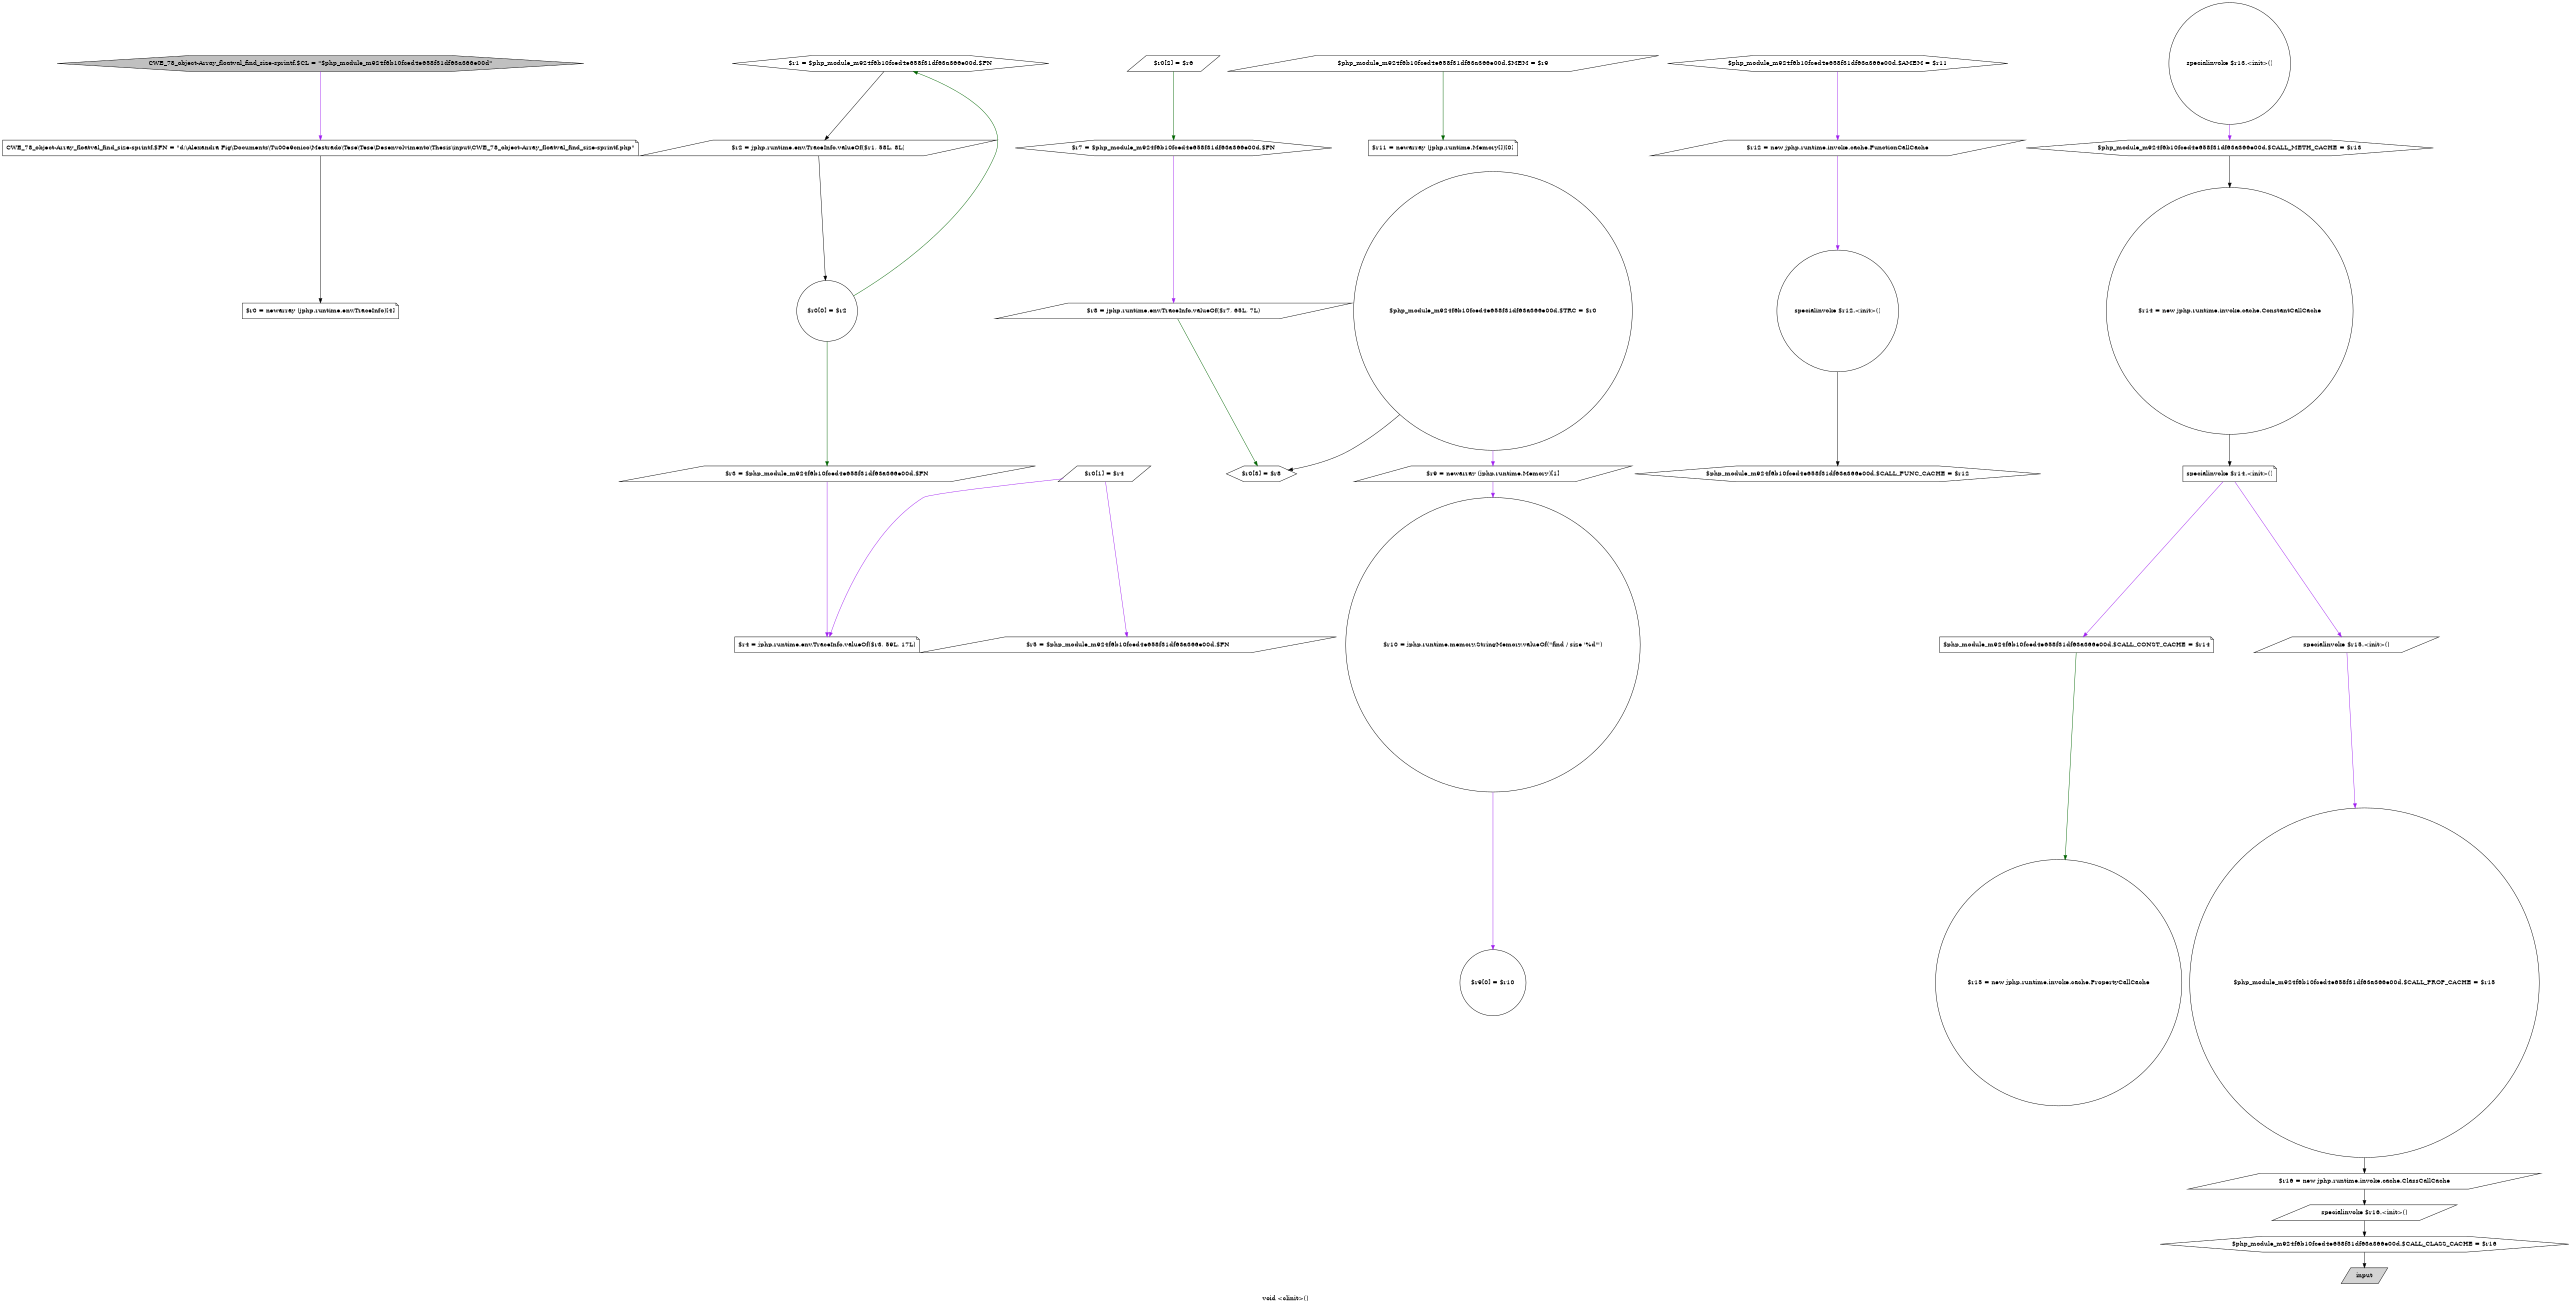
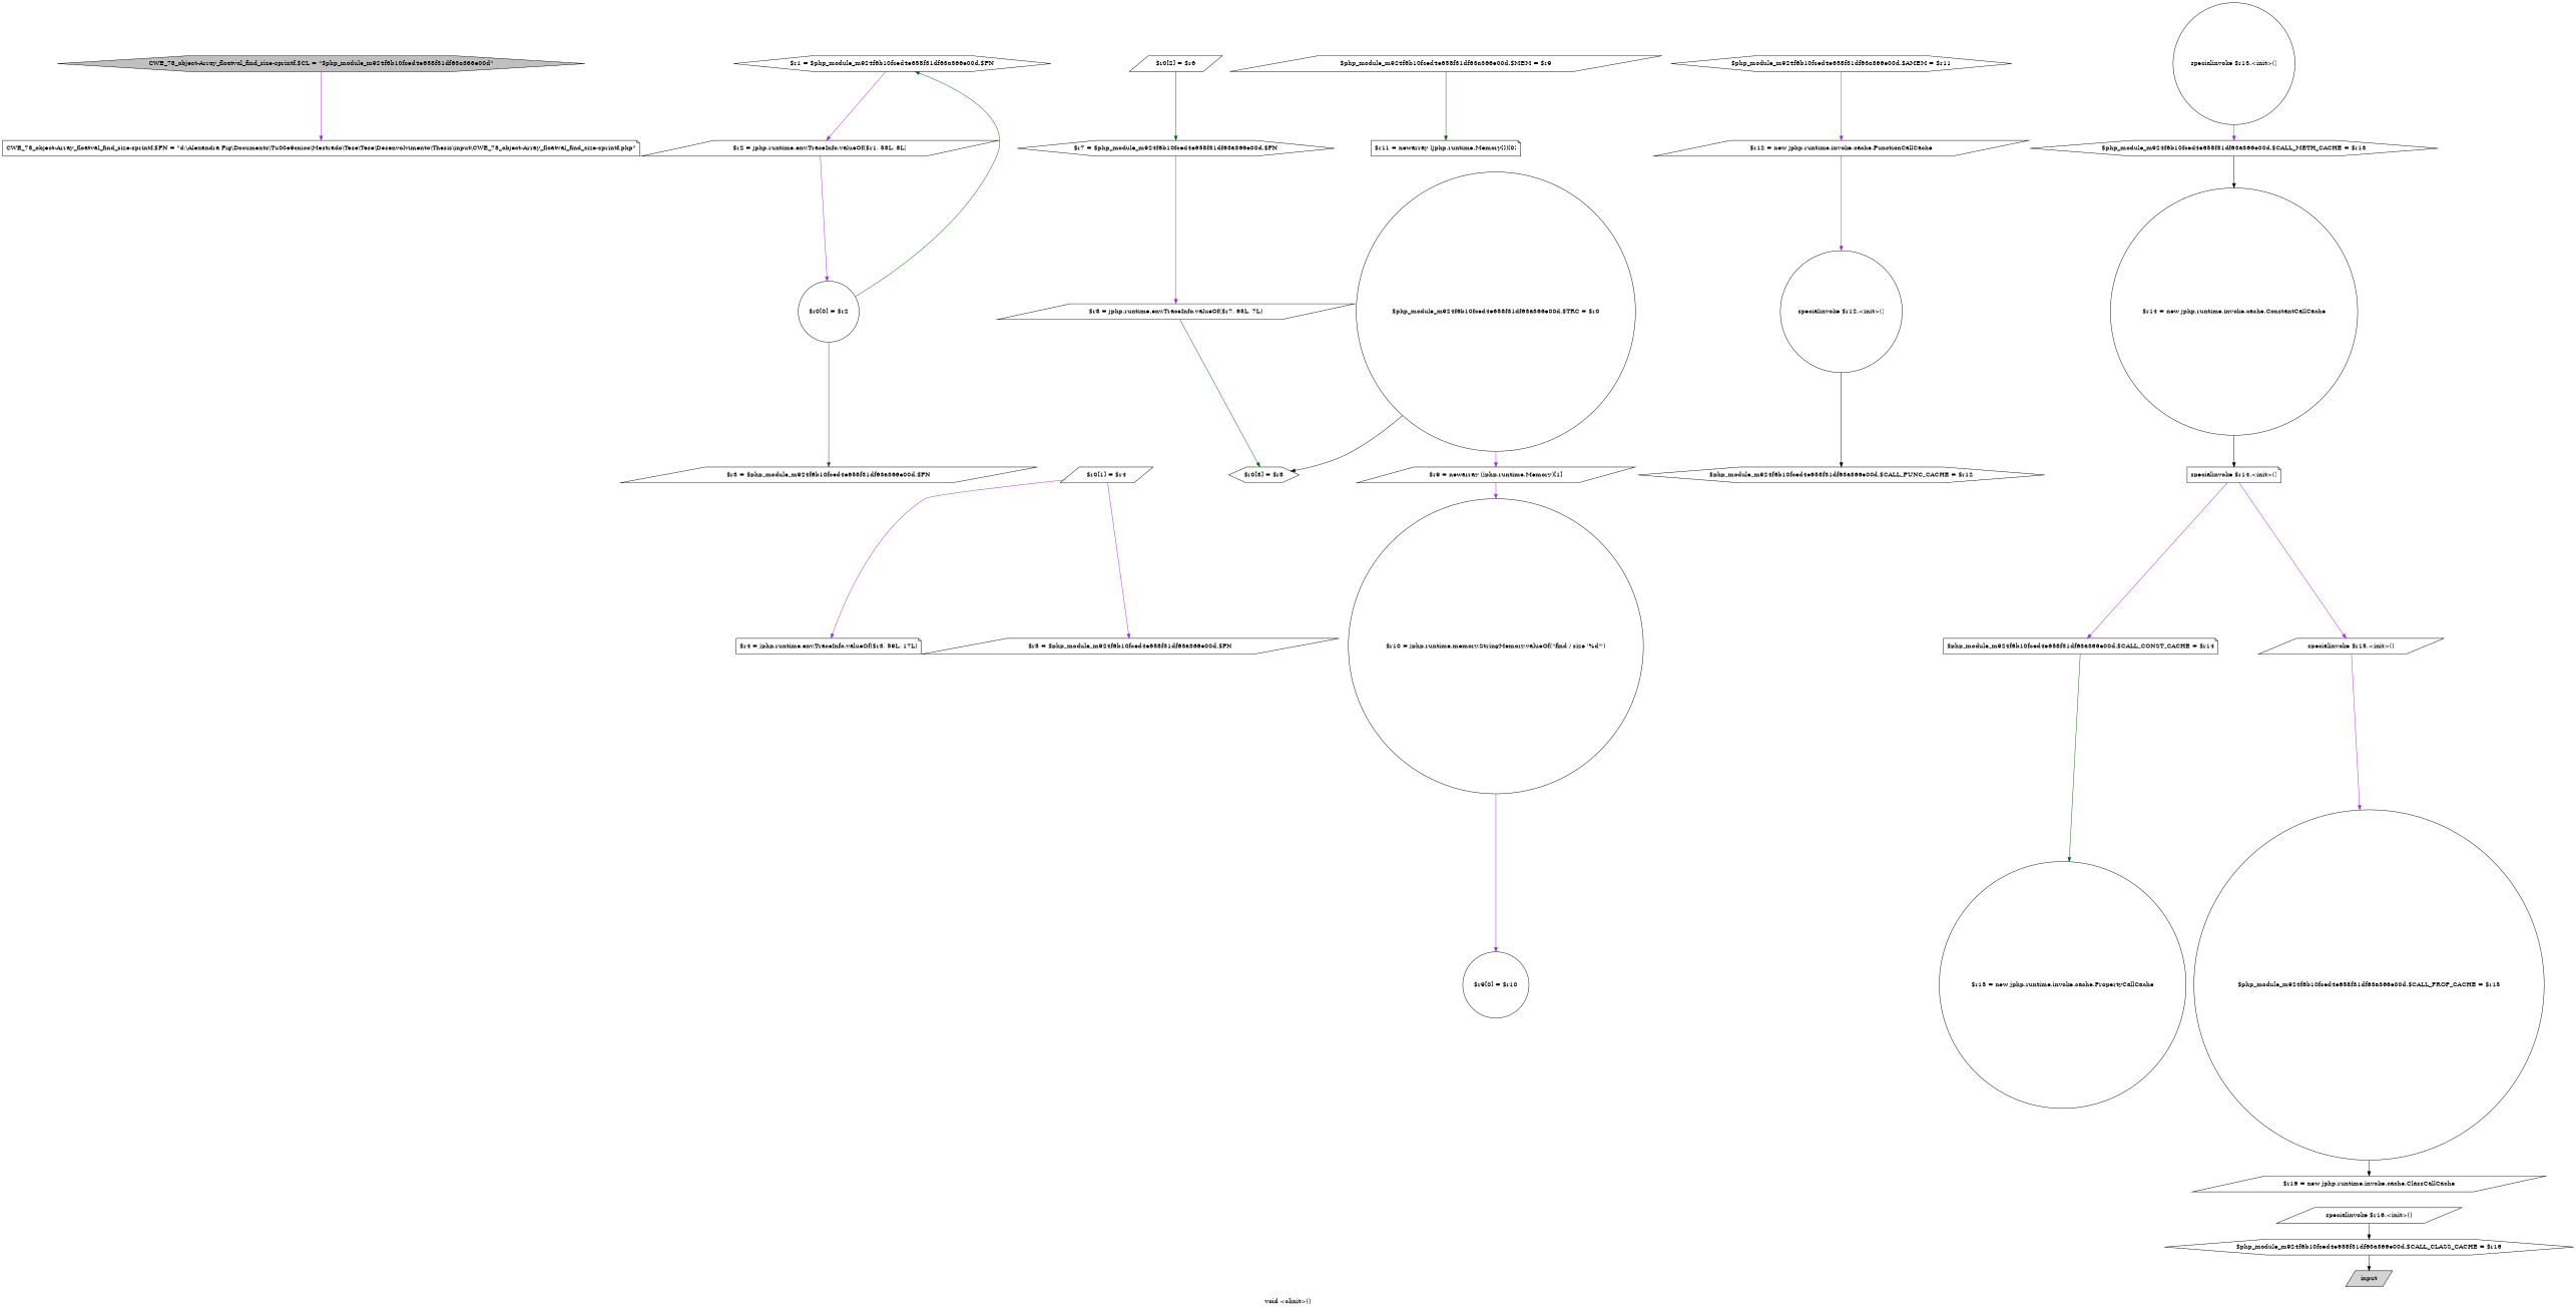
  digraph {
    label="void <clinit>()"
    node [shape=parallelogram]
    edge [color=purple]
    n1 [fillcolor=gray label="CWE_78_object-Array_floatval_find_size-sprintf.$CL = \"$php_module_m924f6b10fced4e658f31df63a366e00d\"" shape=hexagon style=filled]
    n2 [label="CWE_78_object-Array_floatval_find_size-sprintf.$FN = \"d:\\Alexandra Fig\\Documents\\T\u00e9cnico\\Mestrado\\Tese\\Tese\\Desenvolvimento\\Thesis\\input\\CWE_78_object-Array_floatval_find_size-sprintf.php\"" shape=note]
-   n3 [label="$r0 = newarray (jphp.runtime.env.TraceInfo)[4]" shape=note]
    n4 [label="$r1 = $php_module_m924f6b10fced4e658f31df63a366e00d.$FN" shape=hexagon]
    n5 [label="$r2 = jphp.runtime.env.TraceInfo.valueOf($r1, 58L, 8L)"]
    n6 [label="$r0[0] = $r2" shape=circle]
    n7 [label="$r3 = $php_module_m924f6b10fced4e658f31df63a366e00d.$FN"]
    n8 [label="$r4 = jphp.runtime.env.TraceInfo.valueOf($r3, 59L, 17L)" shape=note]
    n9 [label="$r0[1] = $r4"]
    n10 [label="$r5 = $php_module_m924f6b10fced4e658f31df63a366e00d.$FN"]
    n11 [label="$r0[2] = $r6"]
    n12 [label="$r7 = $php_module_m924f6b10fced4e658f31df63a366e00d.$FN" shape=hexagon]
    n13 [label="$r8 = jphp.runtime.env.TraceInfo.valueOf($r7, 65L, 7L)"]
    n14 [label="$r0[3] = $r8" shape=hexagon]
    n15 [label="$php_module_m924f6b10fced4e658f31df63a366e00d.$TRC = $r0" shape=circle]
    n16 [label="$r9 = newarray (jphp.runtime.Memory)[1]"]
    n17 [label="$r10 = jphp.runtime.memory.StringMemory.valueOf(\"find / size \'%d\'\")" shape=circle]
    n18 [label="$r9[0] = $r10" shape=circle]
    n19 [label="$php_module_m924f6b10fced4e658f31df63a366e00d.$MEM = $r9"]
    n20 [label="$r11 = newarray (jphp.runtime.Memory[])[0]" shape=note]
    n21 [label="$php_module_m924f6b10fced4e658f31df63a366e00d.$AMEM = $r11" shape=hexagon]
    n22 [label="$r12 = new jphp.runtime.invoke.cache.FunctionCallCache"]
    n23 [label="specialinvoke $r12.<init>()" shape=circle]
    n24 [label="$php_module_m924f6b10fced4e658f31df63a366e00d.$CALL_FUNC_CACHE = $r12" shape=hexagon]
    n25 [label="specialinvoke $r13.<init>()" shape=circle]
    n26 [label="$php_module_m924f6b10fced4e658f31df63a366e00d.$CALL_METH_CACHE = $r13" shape=hexagon]
    n27 [label="$r14 = new jphp.runtime.invoke.cache.ConstantCallCache" shape=circle]
    n28 [label="specialinvoke $r14.<init>()" shape=note]
    n29 [label="$php_module_m924f6b10fced4e658f31df63a366e00d.$CALL_CONST_CACHE = $r14" shape=note]
    n30 [label="specialinvoke $r15.<init>()"]
    n31 [label="$r15 = new jphp.runtime.invoke.cache.PropertyCallCache" shape=circle]
    n32 [label="$php_module_m924f6b10fced4e658f31df63a366e00d.$CALL_PROP_CACHE = $r15" shape=circle]
    n33 [label="$r16 = new jphp.runtime.invoke.cache.ClassCallCache"]
    n34 [label="specialinvoke $r16.<init>()"]
    n35 [label="$php_module_m924f6b10fced4e658f31df63a366e00d.$CALL_CLASS_CACHE = $r16" shape=hexagon]
    n36 [fillcolor=lightgray label=input style=filled]
    n1 -> n2
-   n2 -> n3 [color=black]
-   n4 -> n5 [color=black]
-   n5 -> n6 [color=black]
+   n4 -> n5
+   n5 -> n6
    n6 -> n4 [color=darkgreen]
    n6 -> n7 [color=darkgreen]
-   n7 -> n8
    n9 -> n8
    n9 -> n10
    n11 -> n12 [color=darkgreen]
    n12 -> n13
    n13 -> n14 [color=darkgreen]
    n15 -> n14 [color=black]
    n15 -> n16
    n16 -> n17
    n17 -> n18
    n19 -> n20 [color=darkgreen]
    n21 -> n22
    n22 -> n23
    n23 -> n24 [color=black]
    n25 -> n26
    n26 -> n27 [color=black]
    n27 -> n28 [color=black]
    n28 -> n29
    n28 -> n30
    n29 -> n31 [color=darkgreen]
    n30 -> n32
    n32 -> n33 [color=black]
-   n33 -> n34 [color=black]
    n34 -> n35 [color=black]
    n35 -> n36 [color=black]
  }
